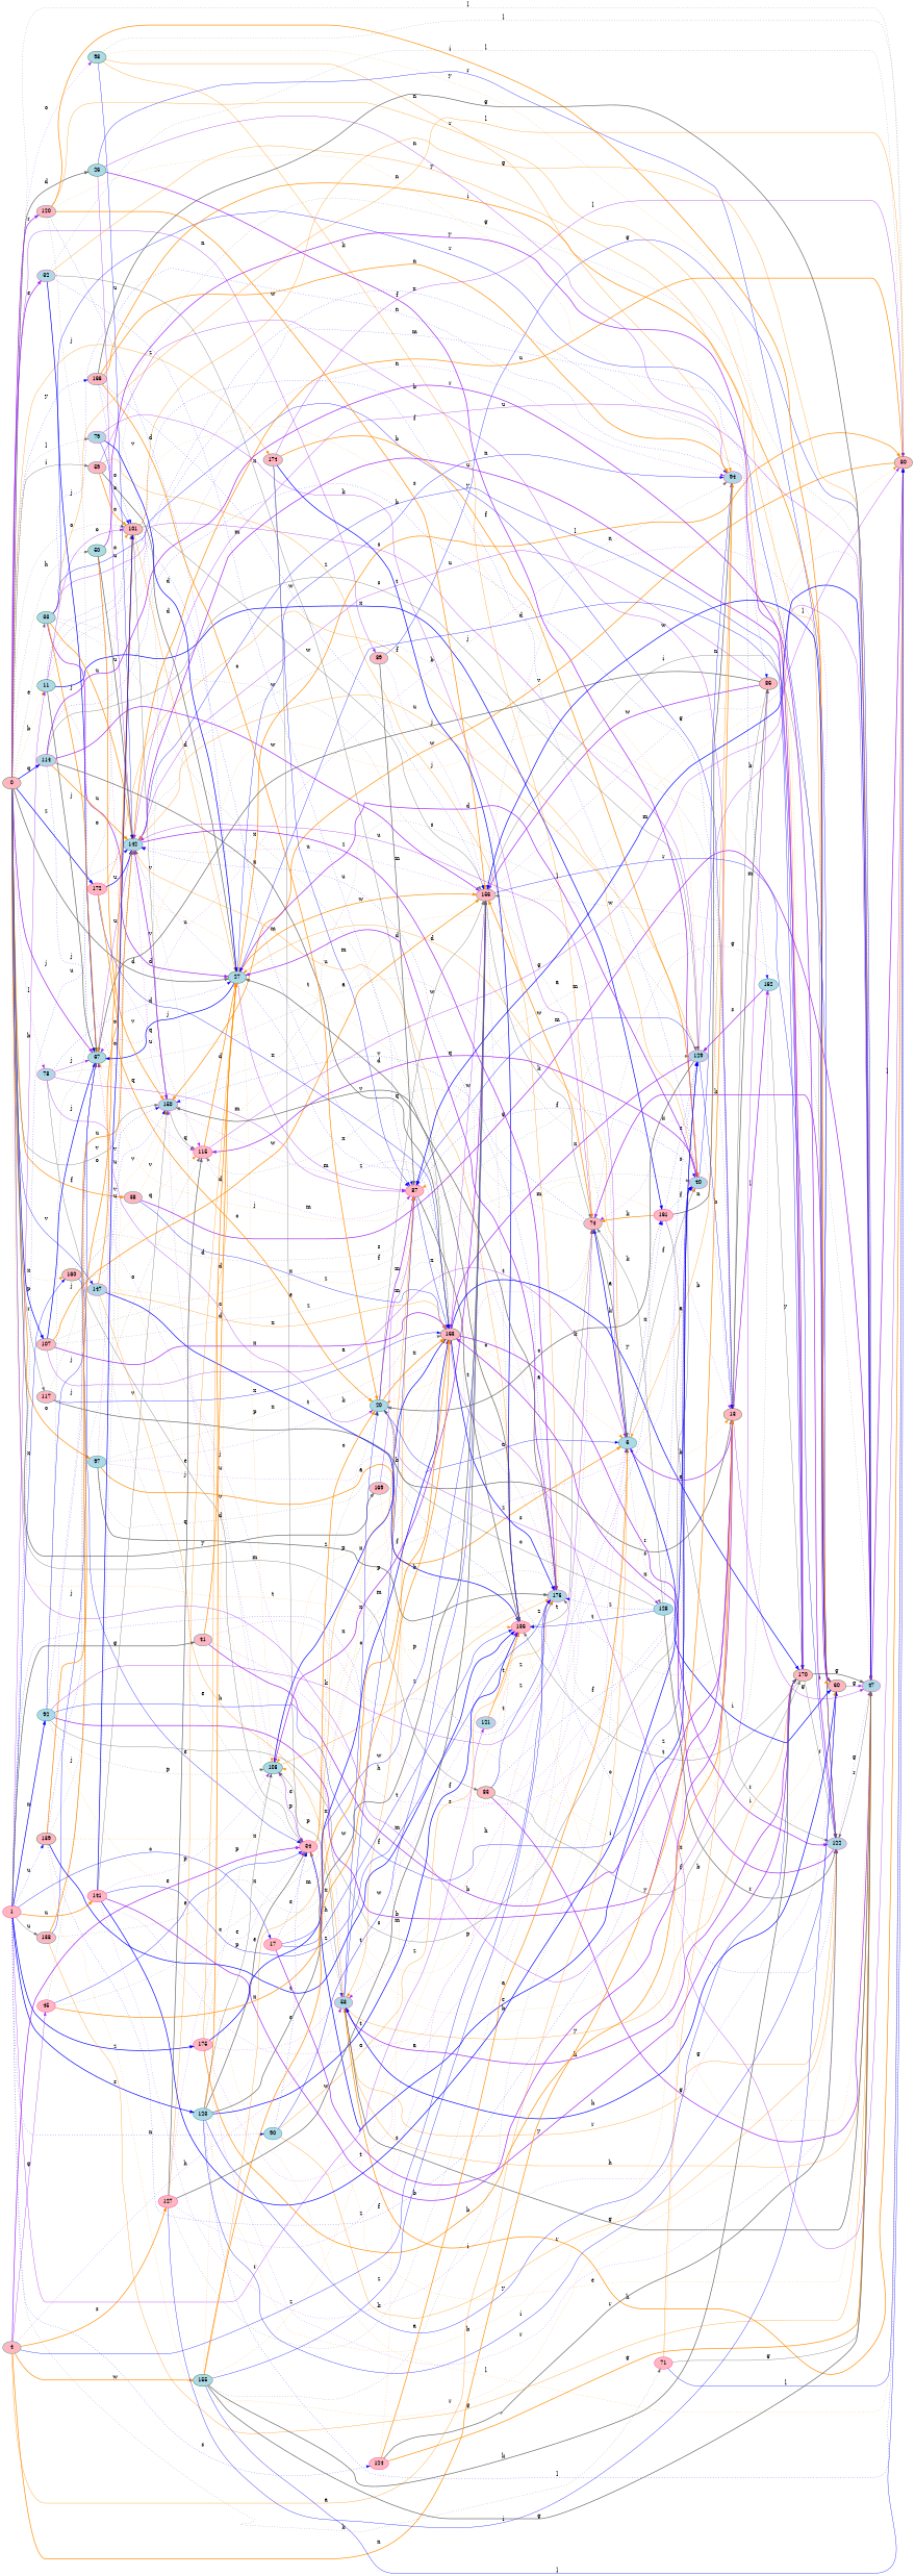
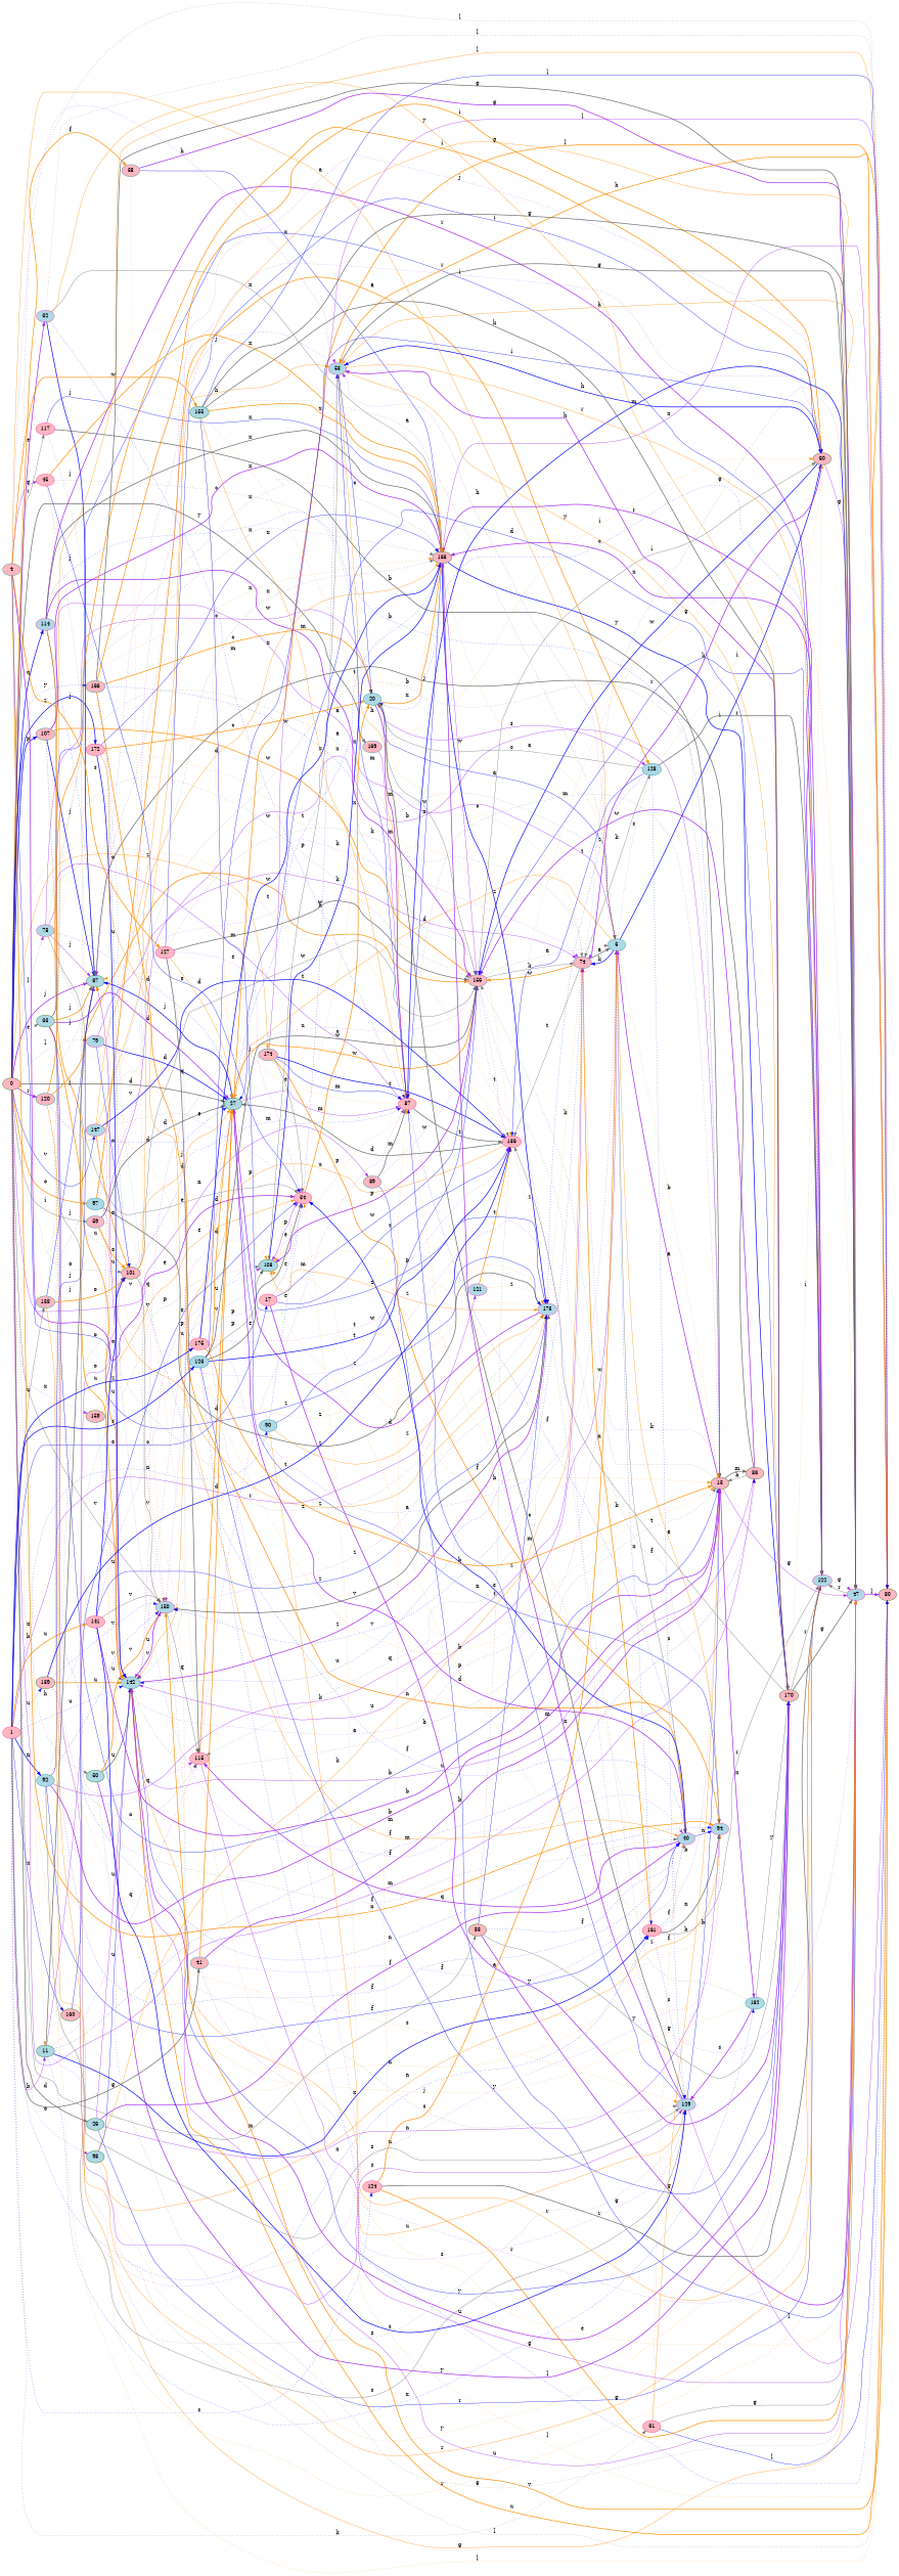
  strict digraph {
    rankdir=LR
    node [color=deeppink fillcolor=lightpink style=filled]
    edge [color=darkorange style=dotted]
    0 [color=darkgreen]
    11 [color=darkgreen fillcolor=lightblue]
    26 [color=darkgreen fillcolor=lightblue]
    27 [color=darkgreen fillcolor=lightblue]
    32 [fillcolor=lightblue]
    33 [color=darkgreen fillcolor=lightblue]
    38 [color=teal]
    50 [color=darkgreen fillcolor=lightblue]
    59 [color=teal]
    67 [color=darkgreen fillcolor=lightblue]
    78 [fillcolor=lightblue]
    79 [fillcolor=lightblue]
    80 [color=darkgreen]
    83 [color=darkgreen]
    86 [color=darkgreen]
    89 [color=teal]
    97 [color=teal fillcolor=lightblue]
    98 [color=darkgreen fillcolor=lightblue]
    101 [color=darkgreen]
    107 [color=teal]
    114 [fillcolor=lightblue]
-   117 [color=teal]
+   117
    120 [color=teal]
    136
    147 [fillcolor=lightblue]
    150 [fillcolor=lightblue]
+   159 [color=darkgreen]
    160 [color=darkgreen]
    166 [color=teal]
    169 [color=teal]
    172
    174 [color=teal]
    161
    94 [fillcolor=lightblue]
    115
    162 [color=teal fillcolor=lightblue]
    142 [color=teal fillcolor=lightblue]
    40 [fillcolor=lightblue]
    122 [fillcolor=lightblue]
    87
    156 [color=teal]
    163 [color=darkgreen]
    108 [color=darkgreen fillcolor=lightblue]
    170 [color=darkgreen]
    13 [color=darkgreen]
    129 [fillcolor=lightblue]
    47 [fillcolor=lightblue]
    176 [fillcolor=lightblue]
    6 [color=teal fillcolor=lightblue]
    34
    20 [color=teal fillcolor=lightblue]
    74 [color=teal]
    53 [fillcolor=lightblue]
    60 [color=darkgreen]
    1
    17
    41 [color=teal]
-   71
+   71 [label=61]
    90 [color=teal fillcolor=lightblue]
    92 [color=teal fillcolor=lightblue]
    121 [fillcolor=lightblue]
    123 [color=teal fillcolor=lightblue]
    124
    138 [color=teal]
    139 [color=darkgreen]
    141
    175
    4 [color=teal]
    45
    127
    155 [color=darkgreen fillcolor=lightblue]
    128 [color=teal fillcolor=lightblue]
    0 -> 11 [label=b]
    0 -> 26 [color=gray40 label=d style=bold]
    0 -> 27 [color=gray40 label=d style=bold]
    0 -> 32 [color=purple label=e style=bold]
    0 -> 33 [color=gray40 label=e]
    0 -> 38 [label=f style=bold]
    0 -> 50 [color=gray40 label=h]
    0 -> 59 [color=gray40 label=i style=solid]
    0 -> 67 [color=purple label=j style=bold]
    0 -> 78 [color=purple label=l]
    0 -> 79 [color=gray40 label=l]
    0 -> 80 [color=gray40 label=l]
    0 -> 83 [color=gray40 label=m style=solid]
    0 -> 86 [color=purple label=m style=solid]
    0 -> 89 [color=purple label=n style=solid]
    0 -> 97 [label=o style=bold]
    0 -> 98 [color=purple label=o]
    0 -> 101 [color=gray40 label=o]
    0 -> 107 [color=blue label=p style=bold]
    0 -> 114 [color=blue label=q style=bold]
    0 -> 117 [color=gray40 label=r style=solid]
    0 -> 120 [color=purple label=r style=bold]
    0 -> 136 [label=t]
    0 -> 147 [color=blue label=v style=solid]
    0 -> 150 [color=gray40 label=v style=solid]
+   0 -> 159 [color=purple label=x]
    0 -> 160 [label=x]
    0 -> 166 [color=blue label=y]
    0 -> 169 [color=gray40 label=y style=bold]
    0 -> 172 [color=blue label=z style=bold]
    0 -> 174 [label=z style=solid]
    11 -> 67 [color=gray40 label=j style=bold]
    11 -> 86 [color=blue label=m]
    11 -> 101 [color=purple label=o style=solid]
    11 -> 161 [color=blue label=x style=bold]
    11 -> 94 [color=purple label=n]
    11 -> 115 [color=purple label=q]
    11 -> 162 [color=blue label=x]
    26 -> 94 [color=purple label=n style=solid]
    26 -> 142 [color=purple label=u style=solid]
    26 -> 40 [color=purple label=f style=bold]
    26 -> 122 [color=blue label=r style=solid]
    27 -> 67 [color=blue label=j style=bold]
    27 -> 80 [label=l style=bold]
    27 -> 94 [color=blue label=n style=solid]
    27 -> 142 [color=purple label=u]
    27 -> 87 [color=purple label=m style=solid]
    27 -> 156 [label=w style=bold]
    27 -> 163 [color=blue label=x]
    27 -> 108 [label=p]
    32 -> 67 [color=blue label=j style=bold]
    32 -> 80 [color=gray40 label=l]
    32 -> 87 [color=blue label=m]
    32 -> 163 [color=gray40 label=x style=solid]
    32 -> 170 [label=y style=solid]
    33 -> 27 [color=purple label=d style=bold]
    33 -> 67 [label=j style=bold]
    33 -> 80 [label=l style=solid]
    33 -> 94 [color=blue label=n]
    33 -> 142 [label=u style=bold]
    33 -> 122 [color=blue label=r style=solid]
    33 -> 156 [color=gray40 label=w]
    33 -> 163 [color=gray40 label=x]
    33 -> 13 [color=blue label=b style=solid]
    33 -> 129 [color=purple label=s style=solid]
    38 -> 150 [label=v]
    38 -> 163 [color=blue label=x style=solid]
    38 -> 47 [color=purple label=g style=bold]
    50 -> 101 [label=o]
    50 -> 150 [label=v style=bold]
    50 -> 115 [color=purple label=q]
    50 -> 142 [color=gray40 label=u style=bold]
    50 -> 170 [color=purple label=y style=bold]
    50 -> 47 [color=gray40 label=g]
    59 -> 27 [color=gray40 label=d style=bold]
    59 -> 101 [label=o style=bold]
    59 -> 13 [color=purple label=b style=solid]
    59 -> 176 [label=z style=solid]
    67 -> 142 [color=purple label=u style=solid]
    78 -> 27 [color=blue label=d]
    78 -> 67 [color=purple label=j style=solid]
    78 -> 87 [color=purple label=m style=solid]
    78 -> 6 [color=gray40 label=a]
    78 -> 34 [color=gray40 label=e style=solid]
    78 -> 20 [color=purple label=c style=solid]
    79 -> 27 [color=blue label=d style=bold]
    79 -> 101 [color=blue label=o style=solid]
    79 -> 74 [color=purple label=k style=solid]
    80 -> 150 [label=v style=bold]
    80 -> 142 [label=u style=bold]
    80 -> 163 [color=purple label=x style=solid]
    80 -> 53 [label=h style=bold]
    83 -> 136 [color=gray40 label=t]
    83 -> 40 [color=blue label=f]
    83 -> 170 [color=gray40 label=y style=solid]
    83 -> 47 [color=purple label=g style=bold]
    83 -> 176 [color=blue label=z style=solid]
    86 -> 67 [color=gray40 label=j style=bold]
    86 -> 142 [color=purple label=u style=solid]
    86 -> 156 [color=purple label=w style=bold]
    86 -> 13 [color=gray40 label=b style=solid]
    89 -> 87 [color=gray40 label=m style=bold]
    89 -> 156 [color=purple label=w]
    89 -> 47 [color=blue label=g style=solid]
    97 -> 150 [label=v]
    97 -> 142 [color=purple label=u]
    97 -> 40 [color=purple label=f]
    97 -> 163 [color=gray40 label=x]
    97 -> 13 [color=gray40 label=b]
    97 -> 176 [color=gray40 label=z style=bold]
-   97 -> 6 [label=a style=bold]
+   97 -> 128 [label=a style=bold]
    97 -> 74 [color=purple label=k]
    98 -> 80 [color=gray40 label=l]
    98 -> 94 [label=n style=solid]
    98 -> 142 [color=blue label=u style=solid]
    98 -> 170 [label=y]
    98 -> 74 [label=k style=solid]
    101 -> 27 [label=d style=solid]
    101 -> 150 [color=gray40 label=v style=solid]
    101 -> 40 [color=blue label=f]
    101 -> 87 [color=blue label=m]
    101 -> 156 [color=gray40 label=w style=solid]
    101 -> 129 [label=s]
    101 -> 47 [label=g style=solid]
    107 -> 67 [color=blue label=j style=bold]
    107 -> 40 [color=gray40 label=f]
    107 -> 156 [label=w style=bold]
    107 -> 163 [color=purple label=x style=bold]
    107 -> 176 [color=gray40 label=z]
    107 -> 6 [color=purple label=a style=solid]
    114 -> 67 [color=blue label=j]
    114 -> 142 [label=u style=bold]
    114 -> 122 [color=purple label=r style=bold]
    114 -> 156 [color=purple label=w style=bold]
    114 -> 163 [color=gray40 label=x style=bold]
    114 -> 13 [color=blue label=b]
    114 -> 129 [color=gray40 label=s style=solid]
    117 -> 67 [color=gray40 label=j]
    117 -> 163 [color=blue label=x style=solid]
    117 -> 13 [color=gray40 label=b style=bold]
    120 -> 27 [color=blue label=d]
    120 -> 67 [color=gray40 label=j]
    120 -> 94 [label=n]
    120 -> 122 [label=r style=solid]
    120 -> 156 [label=w style=bold]
    120 -> 60 [label=i style=bold]
    136 -> 27 [color=gray40 label=d style=bold]
    136 -> 142 [label=u style=solid]
    136 -> 47 [label=g]
    136 -> 176 [label=z]
    147 -> 101 [label=o style=bold]
    147 -> 136 [color=blue label=t style=bold]
    147 -> 115 [label=q]
    147 -> 163 [label=x style=solid]
    147 -> 176 [label=z]
    147 -> 34 [color=gray40 label=e]
    147 -> 53 [label=h style=solid]
    150 -> 115 [color=gray40 label=q style=solid]
    150 -> 142 [color=purple label=u]
    150 -> 129 [color=gray40 label=s]
    150 -> 176 [color=purple label=z]
+   159 -> 142 [color=purple label=u]
+   159 -> 34 [label=e style=solid]
    160 -> 129 [color=gray40 label=s]
    160 -> 34 [color=blue label=e style=solid]
    166 -> 101 [color=blue label=o]
    166 -> 150 [color=gray40 label=v]
    166 -> 94 [label=n style=bold]
    166 -> 156 [color=blue label=w]
    166 -> 47 [color=gray40 label=g style=bold]
    166 -> 20 [label=c style=bold]
    166 -> 60 [label=i style=bold]
    169 -> 87 [color=purple label=m style=solid]
    169 -> 60 [label=i]
    172 -> 136 [label=t]
    172 -> 142 [color=blue label=u style=bold]
    172 -> 40 [label=f style=solid]
    172 -> 163 [color=blue label=x style=solid]
    172 -> 20 [label=c style=bold]
    174 -> 80 [color=purple label=l style=solid]
    174 -> 136 [color=blue label=t style=bold]
    174 -> 40 [label=f style=bold]
    174 -> 87 [color=blue label=m style=solid]
    174 -> 34 [color=gray40 label=e style=solid]
    161 -> 94 [color=gray40 label=n style=bold]
    161 -> 40 [color=blue label=f]
    161 -> 122 [color=gray40 label=r style=solid]
    161 -> 87 [label=m]
    161 -> 108 [label=p]
    161 -> 13 [color=purple label=b]
    161 -> 129 [color=blue label=s]
    161 -> 74 [label=k style=bold]
    94 -> 6 [label=a style=solid]
    115 -> 27 [label=d style=bold]
    115 -> 80 [label=l]
    115 -> 87 [color=purple label=m]
    115 -> 47 [color=purple label=g style=solid]
    162 -> 67 [label=j]
    162 -> 170 [color=gray40 label=y style=solid]
    162 -> 129 [color=purple label=s style=bold]
    162 -> 176 [color=gray40 label=z]
    142 -> 150 [color=purple label=v style=bold]
    142 -> 170 [color=blue label=y style=solid]
    142 -> 13 [color=gray40 label=b]
    142 -> 176 [color=purple label=z style=bold]
    40 -> 27 [color=purple label=d style=bold]
    40 -> 94 [color=blue label=n style=solid]
    40 -> 115 [color=purple label=q style=bold]
    40 -> 34 [color=blue label=e style=bold]
    122 -> 163 [color=purple label=x style=bold]
    122 -> 47 [color=purple label=g]
    122 -> 20 [color=blue label=c]
    87 -> 67 [label=j]
    87 -> 136 [color=gray40 label=t style=bold]
    87 -> 40 [color=blue label=f]
    87 -> 163 [color=blue label=x style=solid]
    87 -> 108 [label=p]
    87 -> 53 [label=h style=solid]
    156 -> 136 [color=gray40 label=t]
    156 -> 94 [color=gray40 label=n]
    156 -> 142 [color=purple label=u]
    156 -> 122 [color=blue label=r style=solid]
    156 -> 108 [color=purple label=p style=bold]
    156 -> 47 [color=purple label=g]
    156 -> 6 [color=gray40 label=a]
    156 -> 74 [color=gray40 label=k style=solid]
    156 -> 60 [color=gray40 label=i style=solid]
    163 -> 122 [color=purple label=r style=bold]
    163 -> 156 [color=purple label=w style=solid]
    163 -> 170 [color=blue label=y style=bold]
    163 -> 176 [color=blue label=z style=bold]
    163 -> 6 [label=a]
    108 -> 67 [label=j]
    108 -> 150 [color=purple label=v]
    108 -> 163 [color=blue label=x style=bold]
    108 -> 13 [label=b]
    108 -> 176 [label=z style=solid]
    108 -> 34 [color=purple label=e]
    170 -> 27 [color=blue label=d style=solid]
    170 -> 136 [color=gray40 label=t style=solid]
    170 -> 142 [color=purple label=u style=bold]
    170 -> 122 [color=gray40 label=r style=solid]
    170 -> 47 [color=gray40 label=g style=bold]
    170 -> 53 [color=purple label=h style=bold]
    170 -> 60 [label=i]
    13 -> 86 [color=gray40 label=m style=bold]
-   13 -> 162 [color=purple label=l style=bold]
+   13 -> 162 [color=purple label=x style=bold]
    13 -> 87 [color=gray40 label=m]
    13 -> 156 [color=gray40 label=w]
    13 -> 47 [color=purple label=g style=solid]
    13 -> 6 [color=purple label=a style=bold]
    13 -> 74 [color=purple label=k]
    129 -> 80 [color=purple label=l style=solid]
    129 -> 142 [label=u style=solid]
    129 -> 87 [color=blue label=m style=solid]
    129 -> 163 [color=purple label=x style=bold]
    129 -> 13 [color=blue label=b style=solid]
    129 -> 20 [color=gray40 label=c style=bold]
    47 -> 80 [color=purple label=l style=bold]
    47 -> 142 [color=purple label=u style=solid]
    47 -> 122 [color=gray40 label=r style=solid]
    47 -> 87 [color=blue label=m style=bold]
    47 -> 34 [label=e]
    47 -> 53 [label=h style=solid]
    176 -> 27 [color=purple label=d style=bold]
    176 -> 150 [color=gray40 label=v style=bold]
    176 -> 142 [color=blue label=u]
    176 -> 108 [label=p]
    176 -> 74 [label=k]
    6 -> 27 [label=d style=solid]
    6 -> 161 [color=blue label=x]
    6 -> 142 [color=purple label=u style=solid]
    6 -> 40 [color=gray40 label=f style=solid]
    6 -> 13 [label=b]
    6 -> 74 [color=blue label=k style=bold]
    6 -> 53 [color=purple label=h]
    6 -> 60 [color=blue label=i style=bold]
    6 -> 128 [color=gray40 label=s]
    34 -> 142 [color=gray40 label=u]
    34 -> 108 [color=purple label=p style=solid]
    34 -> 20 [label=c style=bold]
    34 -> 53 [color=blue label=h]
    20 -> 87 [color=purple label=m style=bold]
    20 -> 156 [color=gray40 label=w style=solid]
    20 -> 163 [label=x style=bold]
    20 -> 6 [color=blue label=a style=solid]
    20 -> 128 [color=purple label=s style=solid]
    74 -> 136 [color=gray40 label=t style=solid]
    74 -> 150 [color=blue label=v]
    74 -> 115 [color=gray40 label=q]
    74 -> 156 [label=w style=bold]
    74 -> 47 [color=gray40 label=g]
    74 -> 6 [color=gray40 label=a style=bold]
    74 -> 20 [label=c]
    53 -> 67 [color=purple label=j]
    53 -> 122 [label=r style=solid]
    53 -> 87 [color=blue label=m style=solid]
    53 -> 108 [color=gray40 label=p style=solid]
    53 -> 170 [label=y style=solid]
    53 -> 47 [color=gray40 label=g style=bold]
    53 -> 20 [color=blue label=c style=solid]
    60 -> 67 [color=purple label=j]
    60 -> 156 [color=blue label=w style=bold]
    60 -> 47 [color=purple label=g style=solid]
    60 -> 74 [color=purple label=k style=bold]
    60 -> 53 [color=blue label=h style=bold]
    1 -> 11 [color=purple label=b style=solid]
    1 -> 160 [color=blue label=x style=solid]
    1 -> 161 [color=blue label=x]
    1 -> 142 [color=blue label=u]
    1 -> 17 [color=blue label=c style=solid]
    1 -> 41 [color=gray40 label=g style=bold]
    1 -> 71 [color=gray40 label=k]
    1 -> 90 [color=blue label=n]
    1 -> 92 [color=blue label=n style=bold]
    1 -> 121 [color=purple label=r style=solid]
    1 -> 123 [color=blue label=s style=bold]
    1 -> 124 [color=blue label=s]
    1 -> 138 [color=gray40 label=u style=solid]
    1 -> 139 [color=blue label=u]
    1 -> 141 [label=u style=bold]
    1 -> 175 [color=blue label=z style=bold]
    17 -> 136 [color=blue label=t style=solid]
    17 -> 156 [color=blue label=w style=solid]
    17 -> 163 [label=x]
    17 -> 170 [color=purple label=y style=bold]
    17 -> 34 [color=blue label=e]
    41 -> 27 [label=d style=bold]
    41 -> 40 [color=purple label=f]
    41 -> 13 [color=purple label=b style=bold]
    41 -> 129 [color=purple label=s]
    71 -> 80 [color=blue label=l style=solid]
    71 -> 40 [label=f]
    71 -> 13 [label=b style=solid]
    71 -> 47 [color=gray40 label=g style=solid]
    90 -> 122 [label=r style=solid]
    90 -> 156 [color=blue label=w style=solid]
    90 -> 176 [label=z style=solid]
    90 -> 34 [color=blue label=e]
    92 -> 67 [color=blue label=j style=solid]
    92 -> 80 [label=l]
    92 -> 101 [color=gray40 label=o]
    92 -> 150 [color=blue label=v]
    92 -> 40 [color=blue label=f style=solid]
    92 -> 108 [color=gray40 label=p]
    92 -> 13 [color=purple label=b style=bold]
    92 -> 129 [color=gray40 label=s style=solid]
    92 -> 74 [color=purple label=k style=solid]
    121 -> 136 [label=t style=bold]
    121 -> 176 [label=z]
    123 -> 27 [label=d style=bold]
    123 -> 80 [color=blue label=l]
    123 -> 136 [color=blue label=t style=bold]
    123 -> 156 [color=gray40 label=w style=bold]
    123 -> 108 [color=gray40 label=p style=solid]
    123 -> 170 [color=blue label=y style=solid]
    123 -> 13 [label=b]
    123 -> 34 [color=gray40 label=e style=bold]
    123 -> 60 [color=blue label=i style=solid]
    124 -> 122 [color=gray40 label=r style=bold]
    124 -> 87 [label=m]
    124 -> 47 [label=g style=bold]
    124 -> 6 [label=a style=bold]
    138 -> 67 [color=blue label=j style=solid]
    138 -> 101 [label=o style=bold]
    138 -> 163 [color=gray40 label=x]
    138 -> 47 [label=g style=solid]
    139 -> 67 [color=purple label=j]
    139 -> 136 [color=blue label=t style=bold]
    139 -> 150 [color=blue label=v]
    139 -> 115 [color=gray40 label=o]
    139 -> 142 [label=u style=bold]
    139 -> 40 [color=blue label=f]
    139 -> 122 [label=r]
    139 -> 163 [label=x]
    141 -> 101 [color=blue label=o style=bold]
    141 -> 150 [color=gray40 label=v style=solid]
    141 -> 142 [color=gray40 label=u]
    141 -> 108 [color=purple label=p]
    141 -> 13 [color=purple label=b style=bold]
    141 -> 129 [color=blue label=s style=bold]
    141 -> 176 [color=blue label=z style=solid]
    141 -> 6 [color=purple label=a]
    141 -> 60 [color=purple label=i]
    175 -> 27 [label=d style=solid]
    175 -> 136 [color=purple label=t]
    175 -> 122 [color=purple label=r]
    175 -> 163 [color=blue label=x style=bold]
    175 -> 108 [color=gray40 label=p]
    175 -> 13 [label=b style=bold]
    175 -> 6 [color=purple label=a]
    4 -> 94 [label=n style=bold]
    4 -> 176 [color=blue label=z style=solid]
    4 -> 6 [label=a style=solid]
    4 -> 34 [color=purple label=e style=bold]
    4 -> 53 [color=purple label=h]
    4 -> 45 [color=purple label=g style=solid]
    4 -> 127 [label=s style=bold]
    4 -> 155 [label=w style=bold]
    45 -> 67 [color=gray40 label=j]
    45 -> 163 [label=x style=bold]
    45 -> 34 [color=blue label=e style=solid]
    45 -> 20 [color=gray40 label=c]
    127 -> 27 [label=d style=solid]
    127 -> 115 [color=gray40 label=q style=bold]
    127 -> 156 [color=gray40 label=w style=bold]
    127 -> 176 [color=purple label=z]
    127 -> 34 [color=purple label=e]
    127 -> 74 [color=gray40 label=k]
    127 -> 60 [color=blue label=i style=solid]
    155 -> 27 [label=d]
    155 -> 80 [color=blue label=l style=solid]
    155 -> 136 [label=t]
    155 -> 87 [label=m style=solid]
    155 -> 163 [label=x style=bold]
    155 -> 170 [color=gray40 label=k style=bold]
    155 -> 47 [color=gray40 label=g style=bold]
    155 -> 176 [color=blue label=z style=solid]
    155 -> 6 [color=gray40 label=a]
    128 -> 136 [color=blue label=t style=solid]
    128 -> 122 [color=gray40 label=r style=bold]
    128 -> 129 [color=blue label=s]
    128 -> 176 [color=blue label=z]
    128 -> 20 [color=gray40 label=c style=solid]
    128 -> 74 [color=gray40 label=k style=solid]
    128 -> 60 [label=i]
  }
